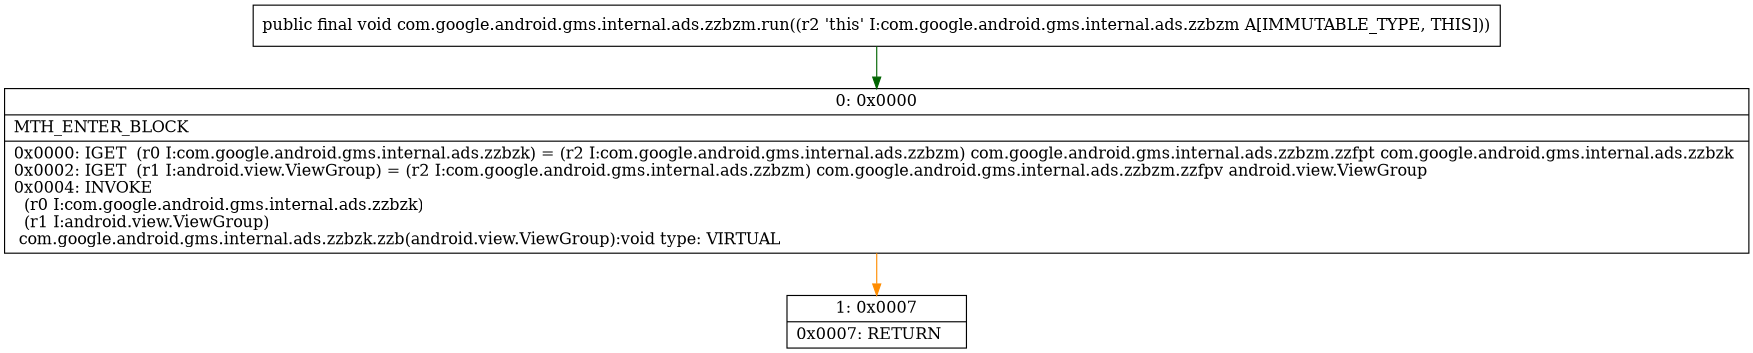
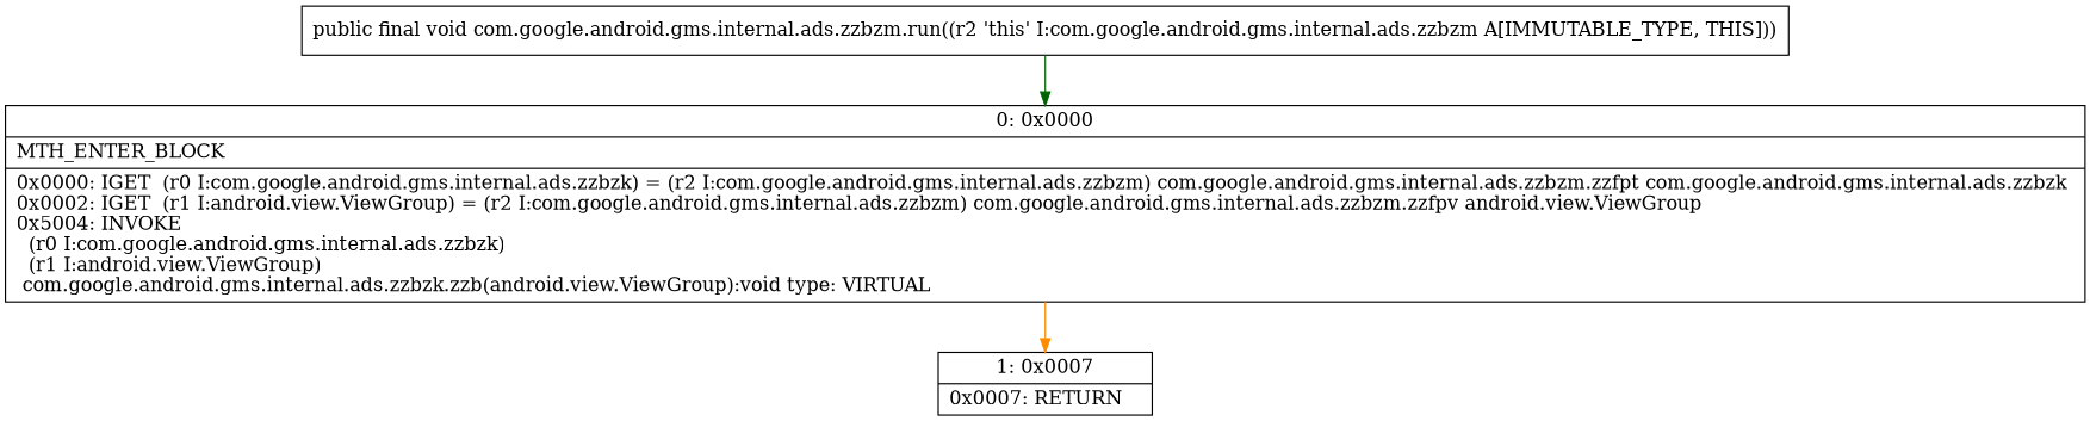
  digraph {
    node [shape=record]
-   n1 [label="{0\:\ 0x0000|MTH_ENTER_BLOCK\l|0x0000: IGET  (r0 I:com.google.android.gms.internal.ads.zzbzk) = (r2 I:com.google.android.gms.internal.ads.zzbzm) com.google.android.gms.internal.ads.zzbzm.zzfpt com.google.android.gms.internal.ads.zzbzk \l0x0002: IGET  (r1 I:android.view.ViewGroup) = (r2 I:com.google.android.gms.internal.ads.zzbzm) com.google.android.gms.internal.ads.zzbzm.zzfpv android.view.ViewGroup \l0x0004: INVOKE  \l  (r0 I:com.google.android.gms.internal.ads.zzbzk)\l  (r1 I:android.view.ViewGroup)\l com.google.android.gms.internal.ads.zzbzk.zzb(android.view.ViewGroup):void type: VIRTUAL \l}"]
+   n1 [label="{0\:\ 0x0000|MTH_ENTER_BLOCK\l|0x0000: IGET  (r0 I:com.google.android.gms.internal.ads.zzbzk) = (r2 I:com.google.android.gms.internal.ads.zzbzm) com.google.android.gms.internal.ads.zzbzm.zzfpt com.google.android.gms.internal.ads.zzbzk \l0x0002: IGET  (r1 I:android.view.ViewGroup) = (r2 I:com.google.android.gms.internal.ads.zzbzm) com.google.android.gms.internal.ads.zzbzm.zzfpv android.view.ViewGroup \l0x5004: INVOKE  \l  (r0 I:com.google.android.gms.internal.ads.zzbzk)\l  (r1 I:android.view.ViewGroup)\l com.google.android.gms.internal.ads.zzbzk.zzb(android.view.ViewGroup):void type: VIRTUAL \l}"]
    n2 [label="{1\:\ 0x0007|0x0007: RETURN   \l}"]
    n3 [label="{public final void com.google.android.gms.internal.ads.zzbzm.run((r2 'this' I:com.google.android.gms.internal.ads.zzbzm A[IMMUTABLE_TYPE, THIS])) }"]
    n1 -> n2 [color=darkorange]
    n3 -> n1 [color=darkgreen]
  }
